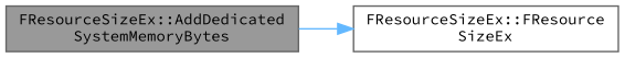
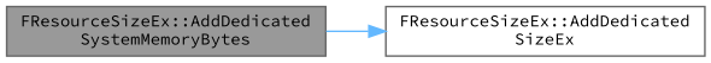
  digraph {
    rankdir=LR
    fontname="Source Code Pro"
    node [fontname="Source Code Pro" fontsize=10 shape=box style=filled]
    n1 [color=gray40 fillcolor=grey60 fontcolor=black height=0.2 label="FResourceSizeEx::AddDedicated\lSystemMemoryBytes" width=0.4]
-   n2 [color=grey40 fillcolor=white height=0.2 label="FResourceSizeEx::FResource\lSizeEx" width=0.4]
+   n2 [color=grey40 fillcolor=white height=0.2 label="FResourceSizeEx::AddDedicated\lSizeEx" width=0.4]
    n1 -> n2 [color=steelblue1 fontname="Source Code Pro" fontsize=10 labelfontname=Helvetica labelfontsize=10 style=solid]
  }
